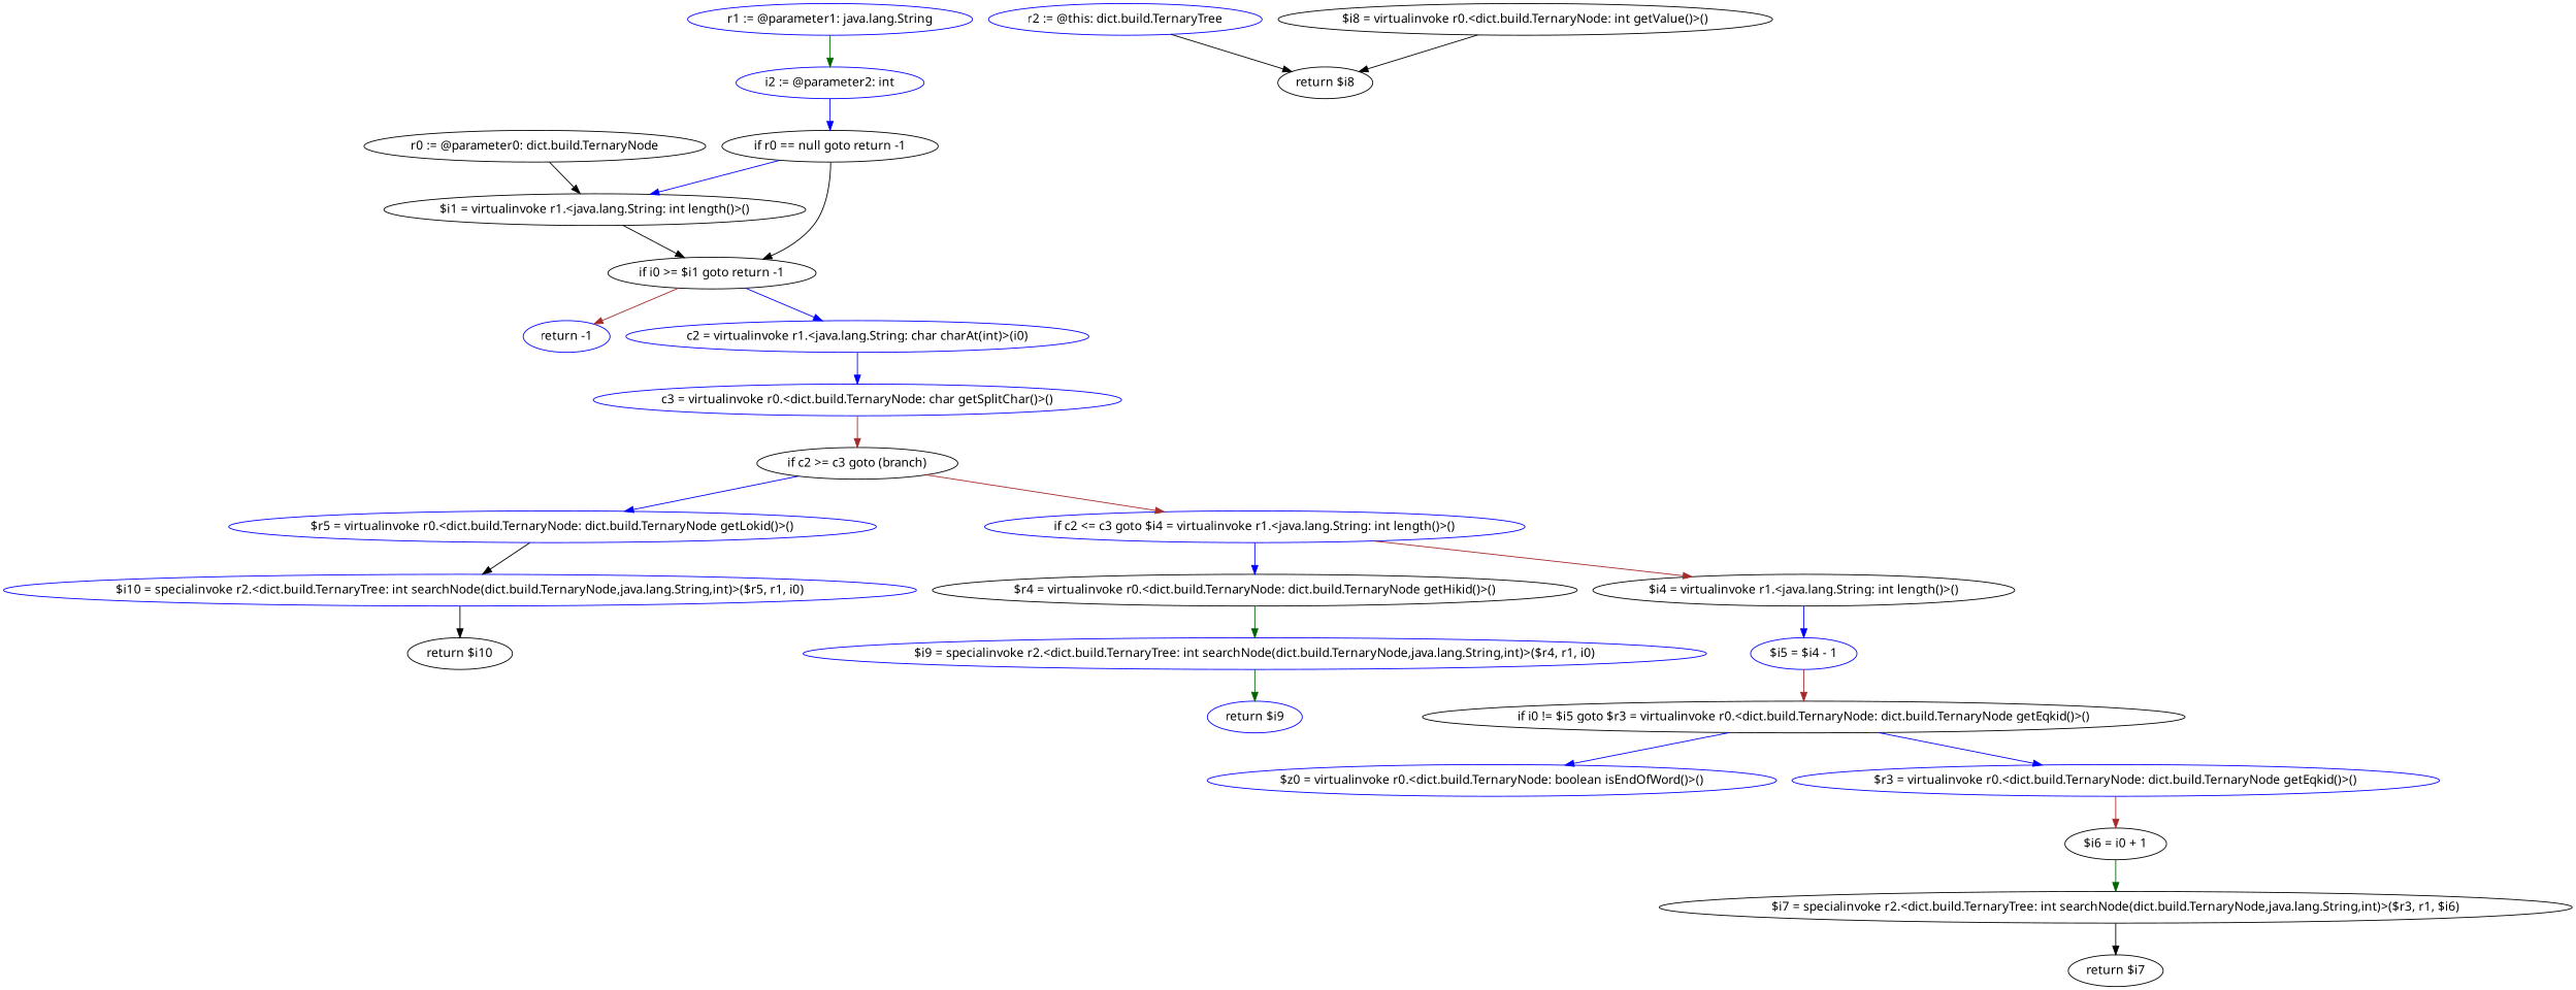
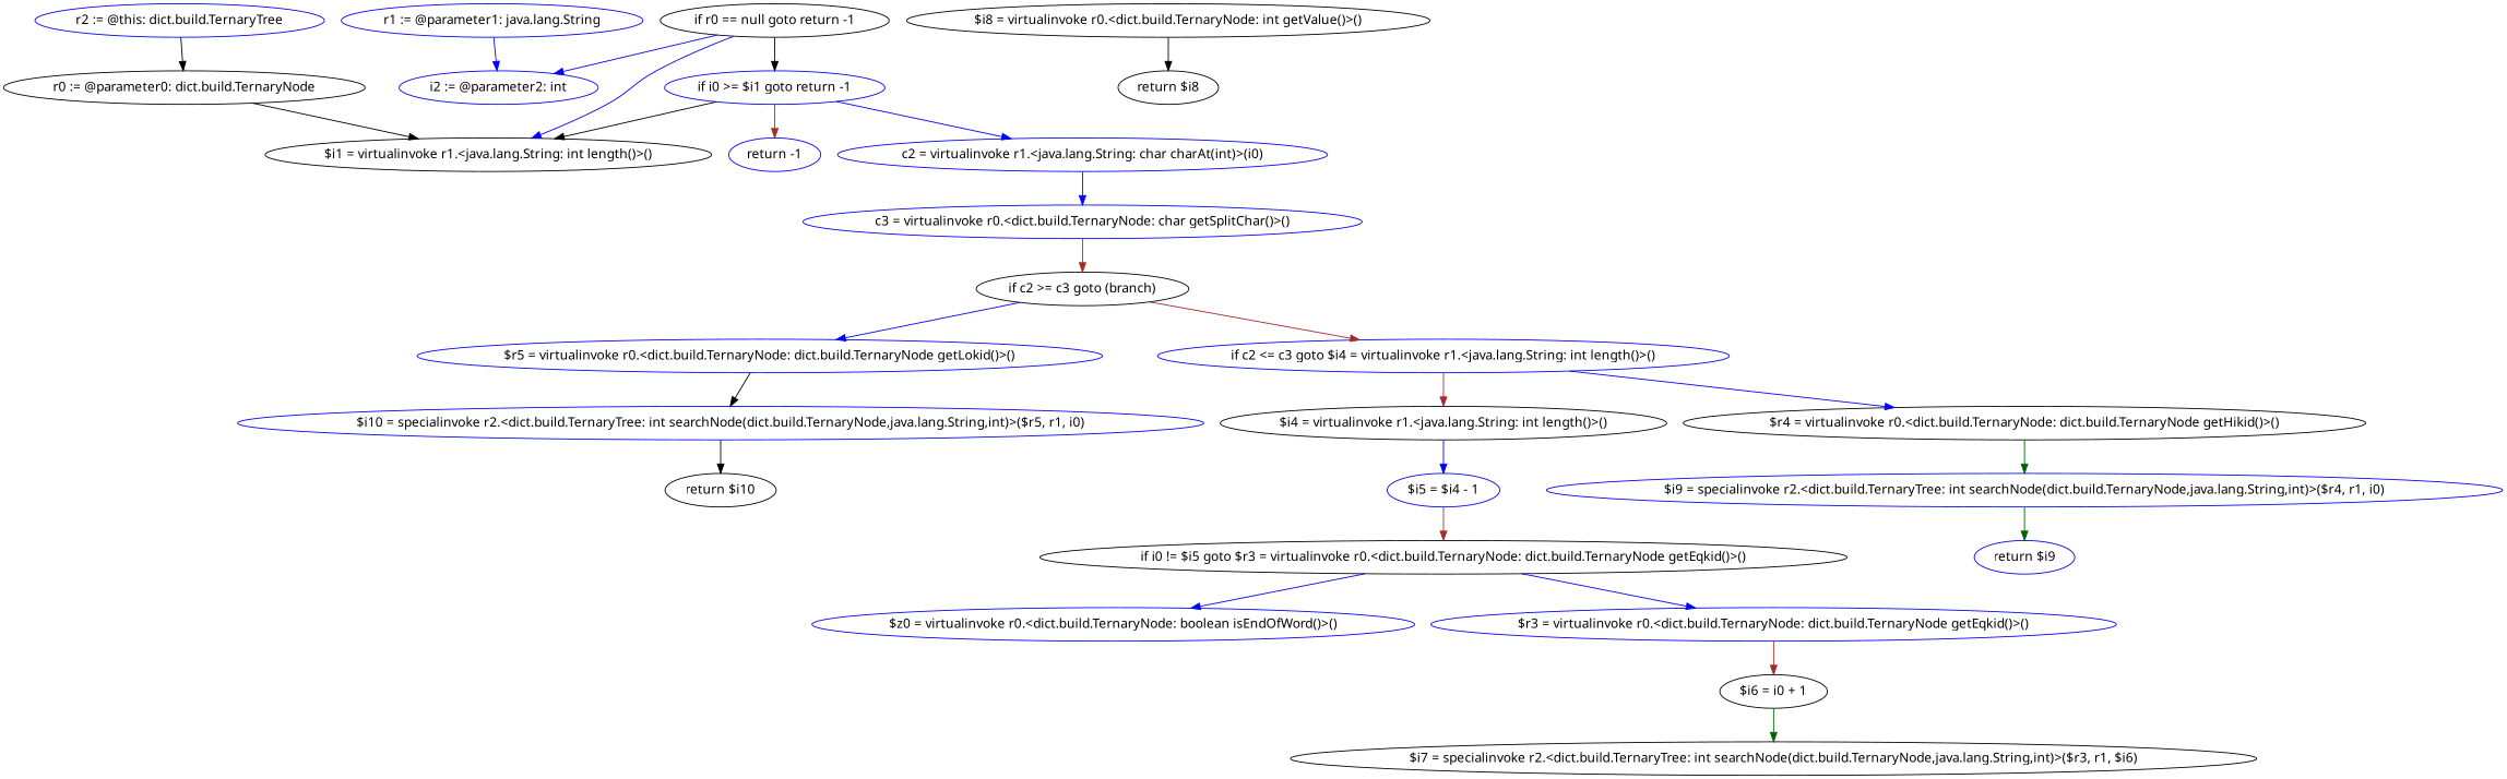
  digraph {
    fontname="Noto Sans"
    node [color=blue fontname="Noto Sans"]
    edge [color=blue fontname="Noto Sans"]
    "r0 := @parameter0: dict.build.TernaryNode" [color=black]
    "r2 := @this: dict.build.TernaryTree"
    "$i1 = virtualinvoke r1.<java.lang.String: int length()>()" [color=black]
    n4 [label="i2 := @parameter2: int"]
    "r1 := @parameter1: java.lang.String"
    "if r0 == null goto return -1" [color=black]
-   "if i0 >= $i1 goto return -1" [color=black]
+   "if i0 >= $i1 goto return -1"
    "return -1"
    "c2 = virtualinvoke r1.<java.lang.String: char charAt(int)>(i0)"
    "c3 = virtualinvoke r0.<dict.build.TernaryNode: char getSplitChar()>()"
    "if c2 >= c3 goto (branch)" [color=black]
    "$r5 = virtualinvoke r0.<dict.build.TernaryNode: dict.build.TernaryNode getLokid()>()"
    "if c2 <= c3 goto $i4 = virtualinvoke r1.<java.lang.String: int length()>()"
    "$i10 = specialinvoke r2.<dict.build.TernaryTree: int searchNode(dict.build.TernaryNode,java.lang.String,int)>($r5, r1, i0)"
    "$r4 = virtualinvoke r0.<dict.build.TernaryNode: dict.build.TernaryNode getHikid()>()" [color=black]
    "$i4 = virtualinvoke r1.<java.lang.String: int length()>()" [color=black]
    "return $i10" [color=black]
    "$i9 = specialinvoke r2.<dict.build.TernaryTree: int searchNode(dict.build.TernaryNode,java.lang.String,int)>($r4, r1, i0)"
    "$i5 = $i4 - 1"
    "return $i9"
    "if i0 != $i5 goto $r3 = virtualinvoke r0.<dict.build.TernaryNode: dict.build.TernaryNode getEqkid()>()" [color=black]
    "$z0 = virtualinvoke r0.<dict.build.TernaryNode: boolean isEndOfWord()>()"
    "$r3 = virtualinvoke r0.<dict.build.TernaryNode: dict.build.TernaryNode getEqkid()>()"
    "$i6 = i0 + 1" [color=black]
    "$i8 = virtualinvoke r0.<dict.build.TernaryNode: int getValue()>()" [color=black]
    "return $i8" [color=black]
    "$i7 = specialinvoke r2.<dict.build.TernaryTree: int searchNode(dict.build.TernaryNode,java.lang.String,int)>($r3, r1, $i6)" [color=black]
-   "return $i7" [color=black]
    "r0 := @parameter0: dict.build.TernaryNode" -> "$i1 = virtualinvoke r1.<java.lang.String: int length()>()" [color=black]
-   "r2 := @this: dict.build.TernaryTree" -> "return $i8" [color=black]
-   "$i1 = virtualinvoke r1.<java.lang.String: int length()>()" -> "if i0 >= $i1 goto return -1" [color=black]
-   n4 -> "if r0 == null goto return -1"
-   "r1 := @parameter1: java.lang.String" -> n4 [color=darkgreen]
+   "r2 := @this: dict.build.TernaryTree" -> "r0 := @parameter0: dict.build.TernaryNode" [color=black]
+   "if i0 >= $i1 goto return -1" -> "$i1 = virtualinvoke r1.<java.lang.String: int length()>()" [color=black]
+   "if r0 == null goto return -1" -> n4
+   "r1 := @parameter1: java.lang.String" -> n4
    "if r0 == null goto return -1" -> "$i1 = virtualinvoke r1.<java.lang.String: int length()>()"
    "if r0 == null goto return -1" -> "if i0 >= $i1 goto return -1" [color=black]
    "if i0 >= $i1 goto return -1" -> "return -1" [color=brown]
    "if i0 >= $i1 goto return -1" -> "c2 = virtualinvoke r1.<java.lang.String: char charAt(int)>(i0)"
    "c2 = virtualinvoke r1.<java.lang.String: char charAt(int)>(i0)" -> "c3 = virtualinvoke r0.<dict.build.TernaryNode: char getSplitChar()>()"
    "c3 = virtualinvoke r0.<dict.build.TernaryNode: char getSplitChar()>()" -> "if c2 >= c3 goto (branch)" [color=brown]
    "if c2 >= c3 goto (branch)" -> "$r5 = virtualinvoke r0.<dict.build.TernaryNode: dict.build.TernaryNode getLokid()>()"
    "if c2 >= c3 goto (branch)" -> "if c2 <= c3 goto $i4 = virtualinvoke r1.<java.lang.String: int length()>()" [color=brown]
    "$r5 = virtualinvoke r0.<dict.build.TernaryNode: dict.build.TernaryNode getLokid()>()" -> "$i10 = specialinvoke r2.<dict.build.TernaryTree: int searchNode(dict.build.TernaryNode,java.lang.String,int)>($r5, r1, i0)" [color=black]
    "if c2 <= c3 goto $i4 = virtualinvoke r1.<java.lang.String: int length()>()" -> "$r4 = virtualinvoke r0.<dict.build.TernaryNode: dict.build.TernaryNode getHikid()>()"
    "if c2 <= c3 goto $i4 = virtualinvoke r1.<java.lang.String: int length()>()" -> "$i4 = virtualinvoke r1.<java.lang.String: int length()>()" [color=brown]
    "$i10 = specialinvoke r2.<dict.build.TernaryTree: int searchNode(dict.build.TernaryNode,java.lang.String,int)>($r5, r1, i0)" -> "return $i10" [color=black]
    "$r4 = virtualinvoke r0.<dict.build.TernaryNode: dict.build.TernaryNode getHikid()>()" -> "$i9 = specialinvoke r2.<dict.build.TernaryTree: int searchNode(dict.build.TernaryNode,java.lang.String,int)>($r4, r1, i0)" [color=darkgreen]
    "$i4 = virtualinvoke r1.<java.lang.String: int length()>()" -> "$i5 = $i4 - 1"
    "$i9 = specialinvoke r2.<dict.build.TernaryTree: int searchNode(dict.build.TernaryNode,java.lang.String,int)>($r4, r1, i0)" -> "return $i9" [color=darkgreen]
    "$i5 = $i4 - 1" -> "if i0 != $i5 goto $r3 = virtualinvoke r0.<dict.build.TernaryNode: dict.build.TernaryNode getEqkid()>()" [color=brown]
    "if i0 != $i5 goto $r3 = virtualinvoke r0.<dict.build.TernaryNode: dict.build.TernaryNode getEqkid()>()" -> "$z0 = virtualinvoke r0.<dict.build.TernaryNode: boolean isEndOfWord()>()"
    "if i0 != $i5 goto $r3 = virtualinvoke r0.<dict.build.TernaryNode: dict.build.TernaryNode getEqkid()>()" -> "$r3 = virtualinvoke r0.<dict.build.TernaryNode: dict.build.TernaryNode getEqkid()>()"
    "$r3 = virtualinvoke r0.<dict.build.TernaryNode: dict.build.TernaryNode getEqkid()>()" -> "$i6 = i0 + 1" [color=brown]
    "$i6 = i0 + 1" -> "$i7 = specialinvoke r2.<dict.build.TernaryTree: int searchNode(dict.build.TernaryNode,java.lang.String,int)>($r3, r1, $i6)" [color=darkgreen]
    "$i8 = virtualinvoke r0.<dict.build.TernaryNode: int getValue()>()" -> "return $i8" [color=black]
-   "$i7 = specialinvoke r2.<dict.build.TernaryTree: int searchNode(dict.build.TernaryNode,java.lang.String,int)>($r3, r1, $i6)" -> "return $i7" [color=black]
  }
